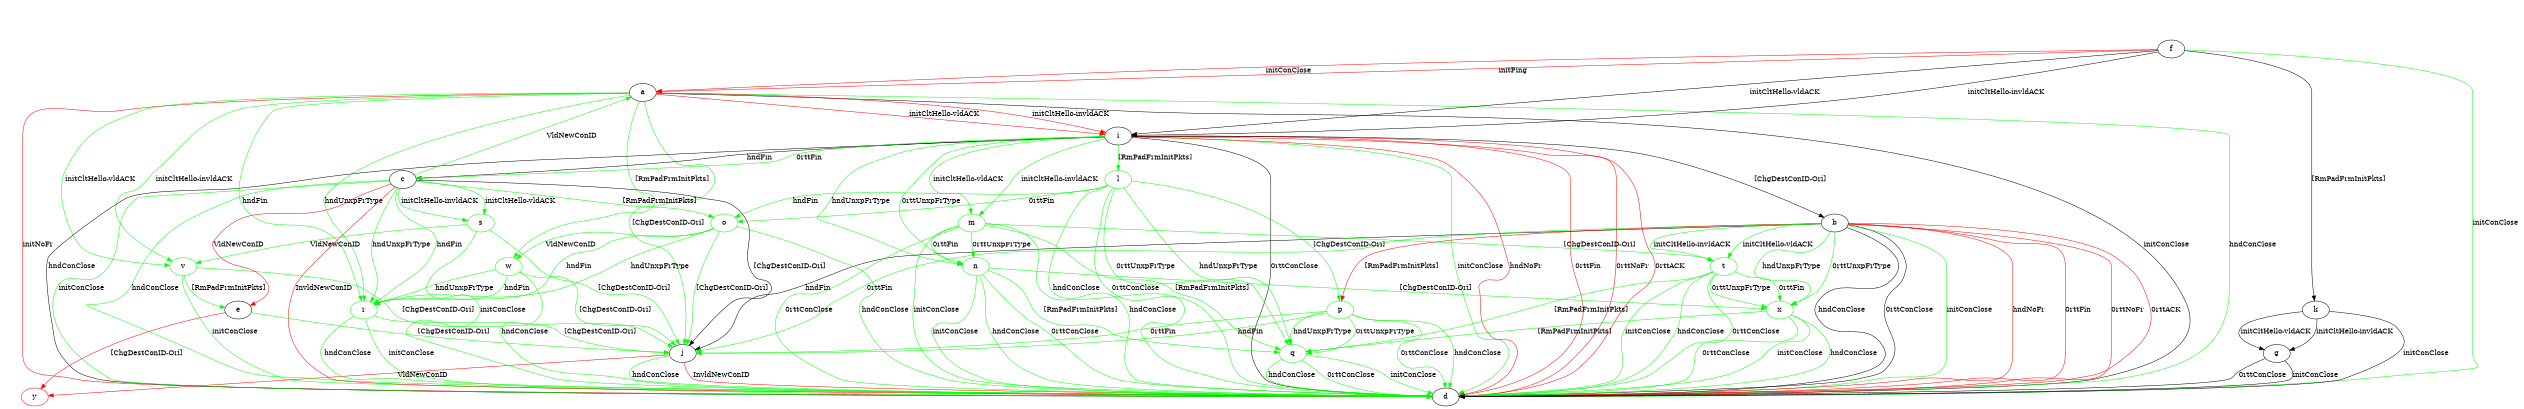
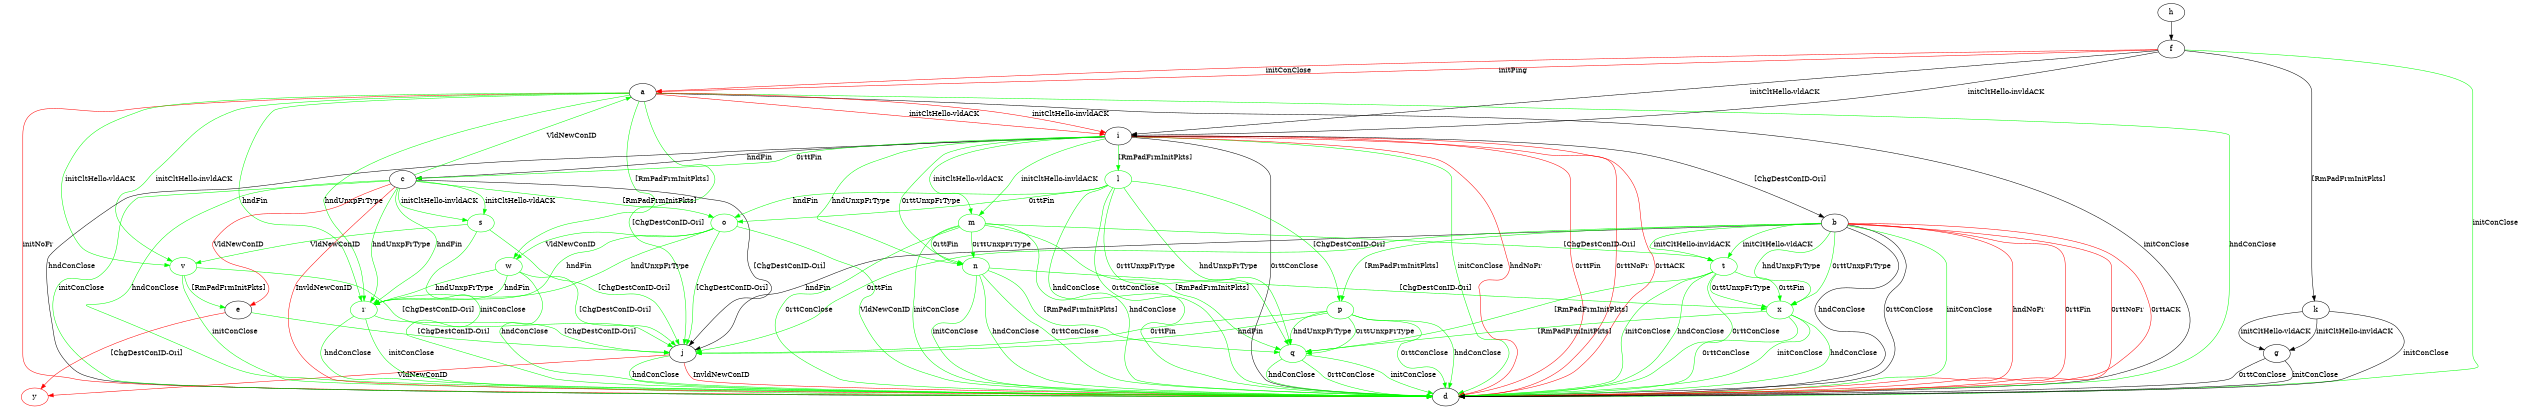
  digraph {
    node [color=green]
    edge [color=green]
    a [color=""]
    d [color=""]
    i [color=""]
    j [color=""]
    r
    v
    w
    b [color=""]
    c [color=""]
    l
    m
    n
    y [color=red]
    e [color=""]
    p
    t
    x
    o
    s
    q
    f [color=""]
    k [color=""]
    g [color=""]
+   h [color=""]
    a -> d [label="initConClose " color=""]
    a -> d [label="hndConClose "]
    a -> d [color=red label="initNoFr "]
    a -> i [color=red label="initCltHello-vldACK "]
    a -> i [color=red label="initCltHello-invldACK "]
    a -> j [label="[ChgDestConID-Ori] "]
    a -> r [label="hndFin "]
    a -> r [label="hndUnxpFrType "]
    a -> v [label="initCltHello-vldACK "]
    a -> v [label="initCltHello-invldACK "]
    a -> w [label="[RmPadFrmInitPkts] "]
    i -> d [label="hndConClose " color=""]
    i -> d [label="0rttConClose " color=""]
    i -> d [label="initConClose "]
    i -> d [color=red label="hndNoFr "]
    i -> d [color=red label="0rttFin "]
    i -> d [color=red label="0rttNoFr "]
    i -> d [color=red label="0rttACK "]
    i -> b [label="[ChgDestConID-Ori] " color=""]
    i -> c [label="hndFin " color=""]
    i -> c [label="0rttFin "]
    i -> l [label="[RmPadFrmInitPkts] "]
    i -> m [label="initCltHello-vldACK "]
    i -> m [label="initCltHello-invldACK "]
    i -> n [label="hndUnxpFrType "]
    i -> n [label="0rttUnxpFrType "]
    j -> d [label="hndConClose "]
    j -> d [color=red label="InvldNewConID "]
    j -> y [color=red label="VldNewConID "]
    r -> d [label="initConClose "]
    r -> d [label="hndConClose "]
    r -> j [label="[ChgDestConID-Ori] "]
    v -> d [label="initConClose "]
    v -> j [label="[ChgDestConID-Ori] "]
    v -> e [label="[RmPadFrmInitPkts] "]
    w -> d [label="hndConClose "]
    w -> j [label="[ChgDestConID-Ori] "]
    w -> r [label="hndFin "]
    w -> r [label="hndUnxpFrType "]
    b -> d [label="hndConClose " color=""]
    b -> d [label="0rttConClose " color=""]
    b -> d [label="initConClose "]
    b -> d [color=red label="hndNoFr "]
    b -> d [color=red label="0rttFin "]
    b -> d [color=red label="0rttNoFr "]
    b -> d [color=red label="0rttACK "]
    b -> j [label="hndFin " color=""]
    b -> j [label="0rttFin "]
-   b -> p [color=red label="[RmPadFrmInitPkts] "]
+   b -> p [label="[RmPadFrmInitPkts] "]
    b -> t [label="initCltHello-vldACK "]
    b -> t [label="initCltHello-invldACK "]
    b -> x [label="hndUnxpFrType "]
    b -> x [label="0rttUnxpFrType "]
    c -> a [label="VldNewConID "]
    c -> d [label="initConClose "]
    c -> d [label="hndConClose "]
    c -> d [color=red label="InvldNewConID "]
    c -> j [label="[ChgDestConID-Ori] " color=""]
    c -> r [label="hndFin "]
    c -> r [label="hndUnxpFrType "]
    c -> e [color=red label="VldNewConID "]
    c -> o [label="[RmPadFrmInitPkts] "]
    c -> s [label="initCltHello-vldACK "]
    c -> s [label="initCltHello-invldACK "]
    l -> d [label="hndConClose "]
    l -> d [label="0rttConClose "]
    l -> p [label="[ChgDestConID-Ori] "]
    l -> o [label="hndFin "]
    l -> o [label="0rttFin "]
    l -> q [label="hndUnxpFrType "]
    l -> q [label="0rttUnxpFrType "]
    m -> d [label="initConClose "]
    m -> d [label="hndConClose "]
    m -> d [label="0rttConClose "]
    m -> n [label="0rttFin "]
    m -> n [label="0rttUnxpFrType "]
    m -> t [label="[ChgDestConID-Ori] "]
    m -> q [label="[RmPadFrmInitPkts] "]
    n -> d [label="initConClose "]
    n -> d [label="hndConClose "]
    n -> d [label="0rttConClose "]
    n -> x [label="[ChgDestConID-Ori] "]
    n -> q [label="[RmPadFrmInitPkts] "]
    e -> j [label="[ChgDestConID-Ori] "]
    e -> y [color=red label="[ChgDestConID-Ori] "]
    p -> d [label="hndConClose "]
    p -> d [label="0rttConClose "]
    p -> j [label="hndFin "]
    p -> j [label="0rttFin "]
    p -> q [label="hndUnxpFrType "]
    p -> q [label="0rttUnxpFrType "]
    t -> d [label="initConClose "]
    t -> d [label="hndConClose "]
    t -> d [label="0rttConClose "]
    t -> x [label="0rttFin "]
    t -> x [label="0rttUnxpFrType "]
    t -> q [label="[RmPadFrmInitPkts] "]
    x -> d [label="initConClose "]
    x -> d [label="hndConClose "]
    x -> d [label="0rttConClose "]
    x -> q [label="[RmPadFrmInitPkts] "]
-   o -> d [label="hndConClose "]
+   o -> d [label="VldNewConID "]
    o -> j [label="[ChgDestConID-Ori] "]
    o -> r [label="hndFin "]
    o -> r [label="hndUnxpFrType "]
    o -> w [label="VldNewConID "]
    s -> d [label="initConClose "]
    s -> j [label="[ChgDestConID-Ori] "]
    s -> v [label="VldNewConID "]
    q -> d [label="initConClose "]
    q -> d [label="hndConClose "]
    q -> d [label="0rttConClose "]
    f -> a [color=red label="initPing "]
    f -> a [color=red label="initConClose "]
    f -> d [label="initConClose "]
    f -> i [label="initCltHello-vldACK " color=""]
    f -> i [label="initCltHello-invldACK " color=""]
    f -> k [label="[RmPadFrmInitPkts] " color=""]
    k -> d [label="initConClose " color=""]
    k -> g [label="initCltHello-vldACK " color=""]
    k -> g [label="initCltHello-invldACK " color=""]
    g -> d [label="initConClose " color=""]
    g -> d [label="0rttConClose " color=""]
+   h -> f [color=""]
  }
